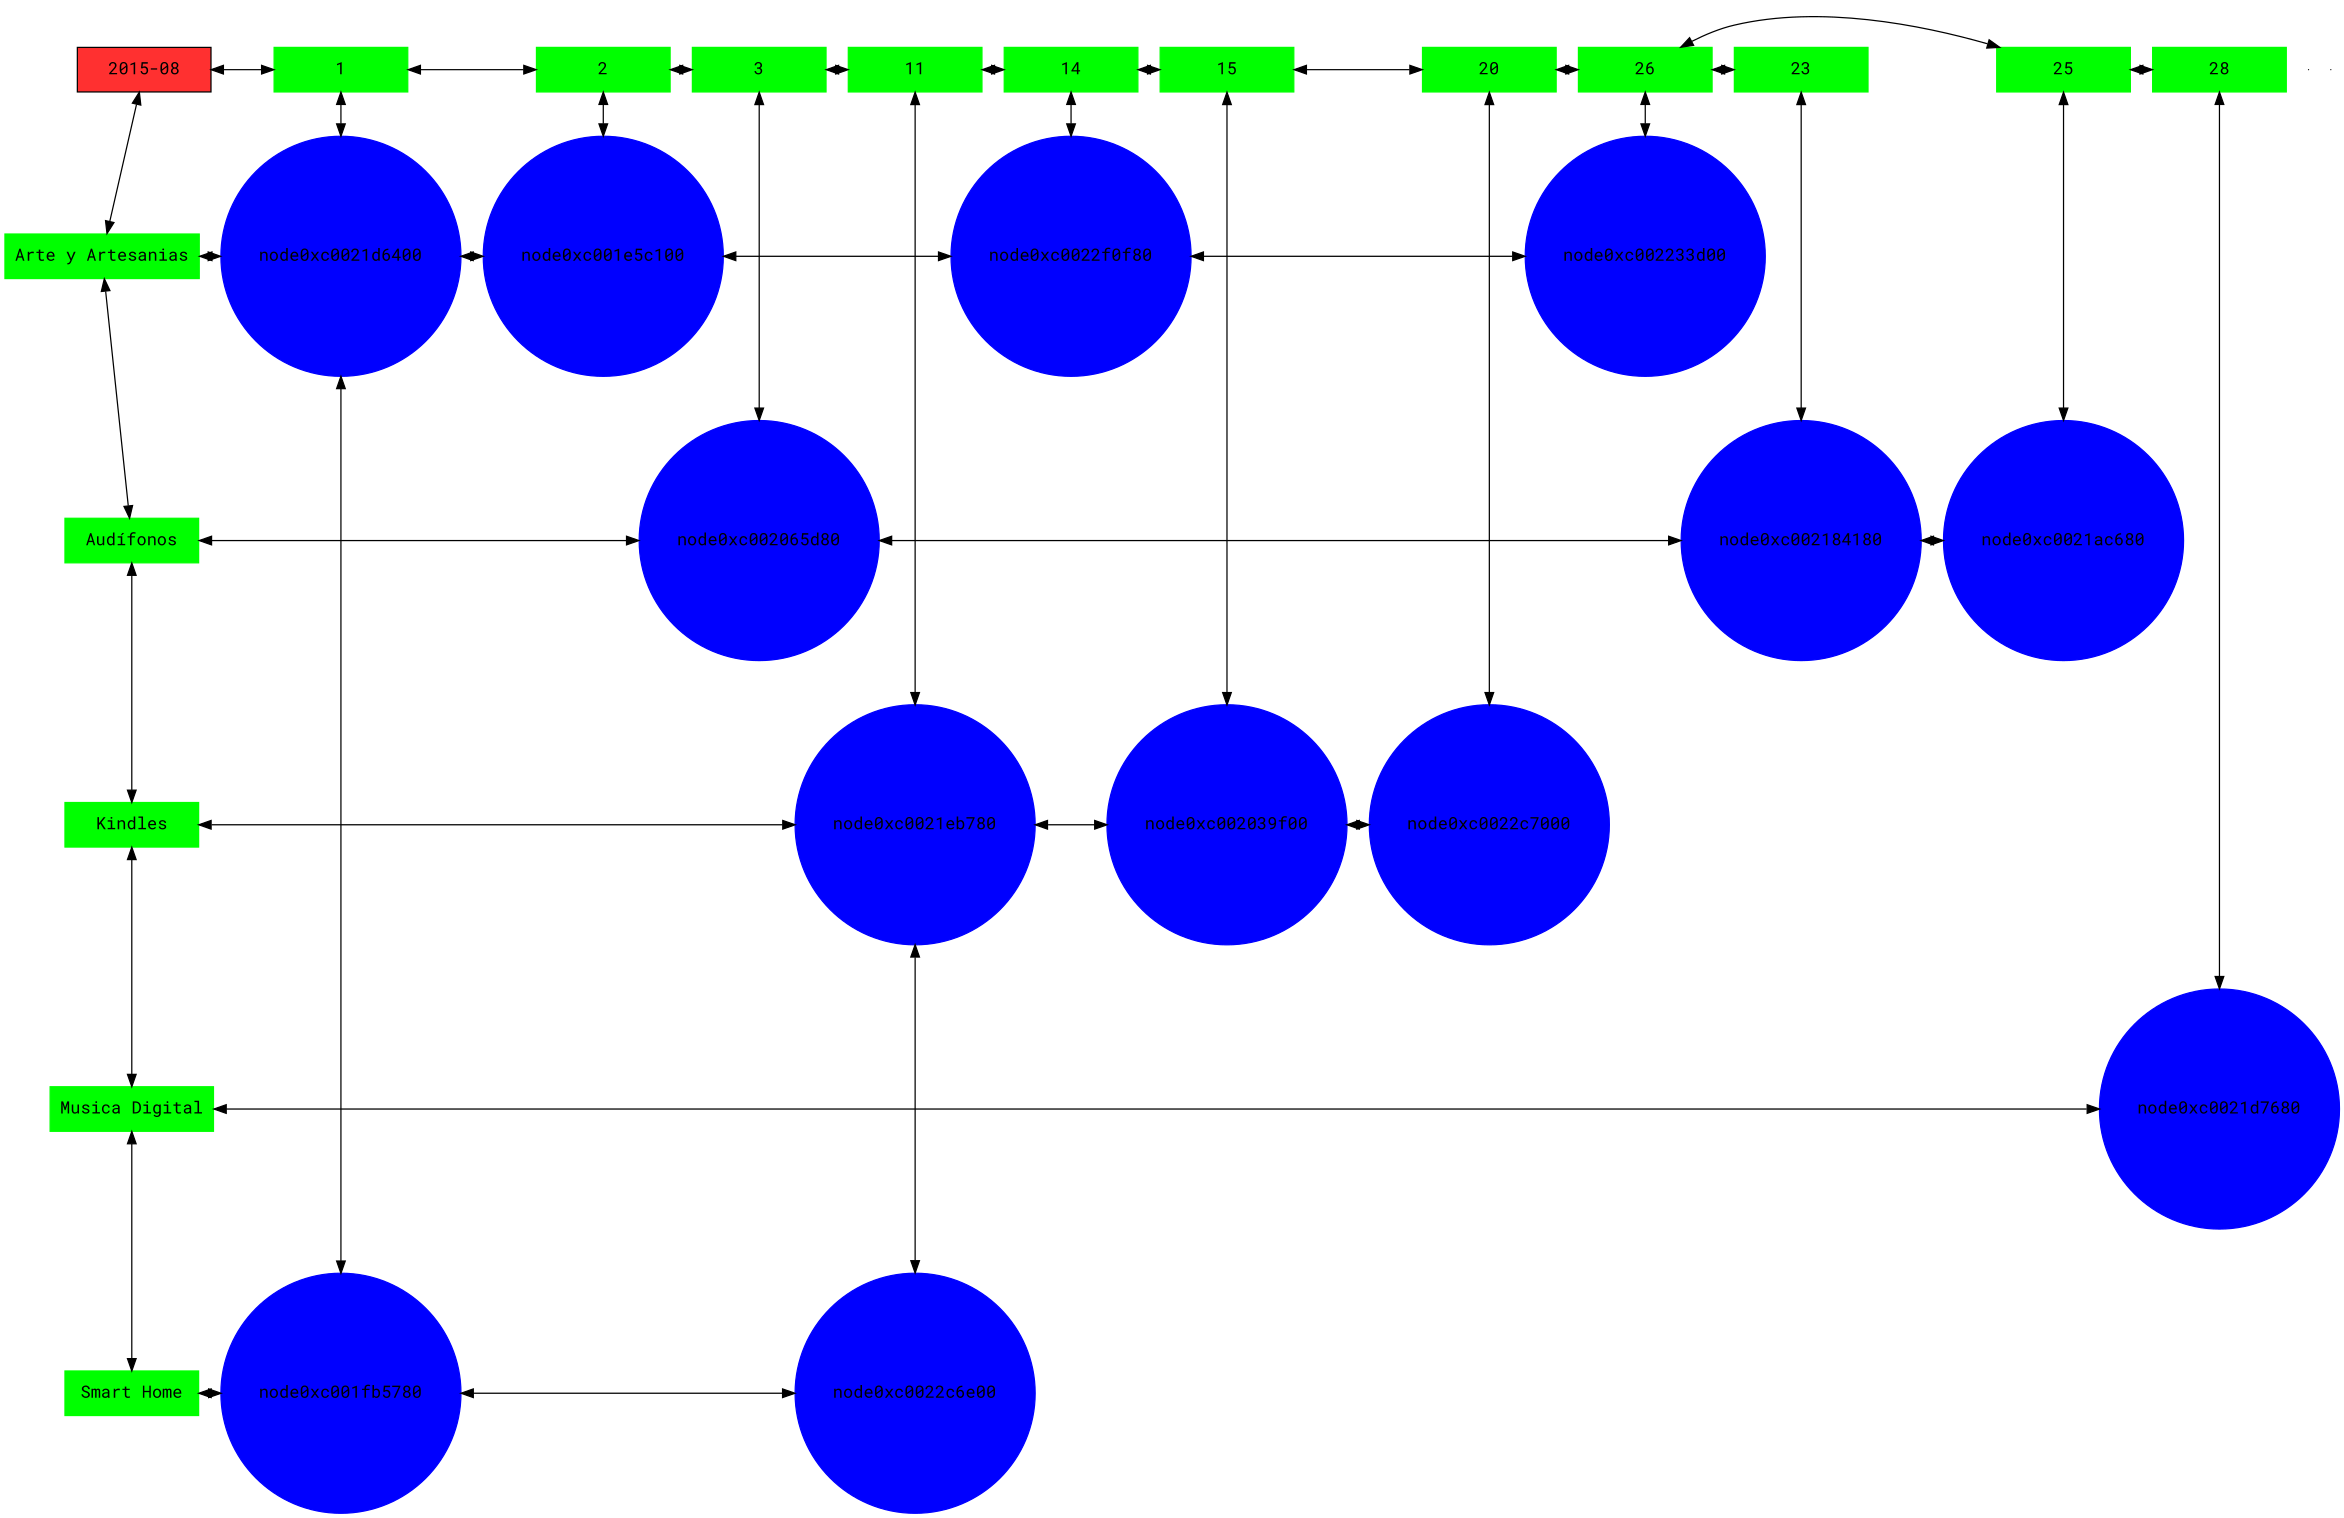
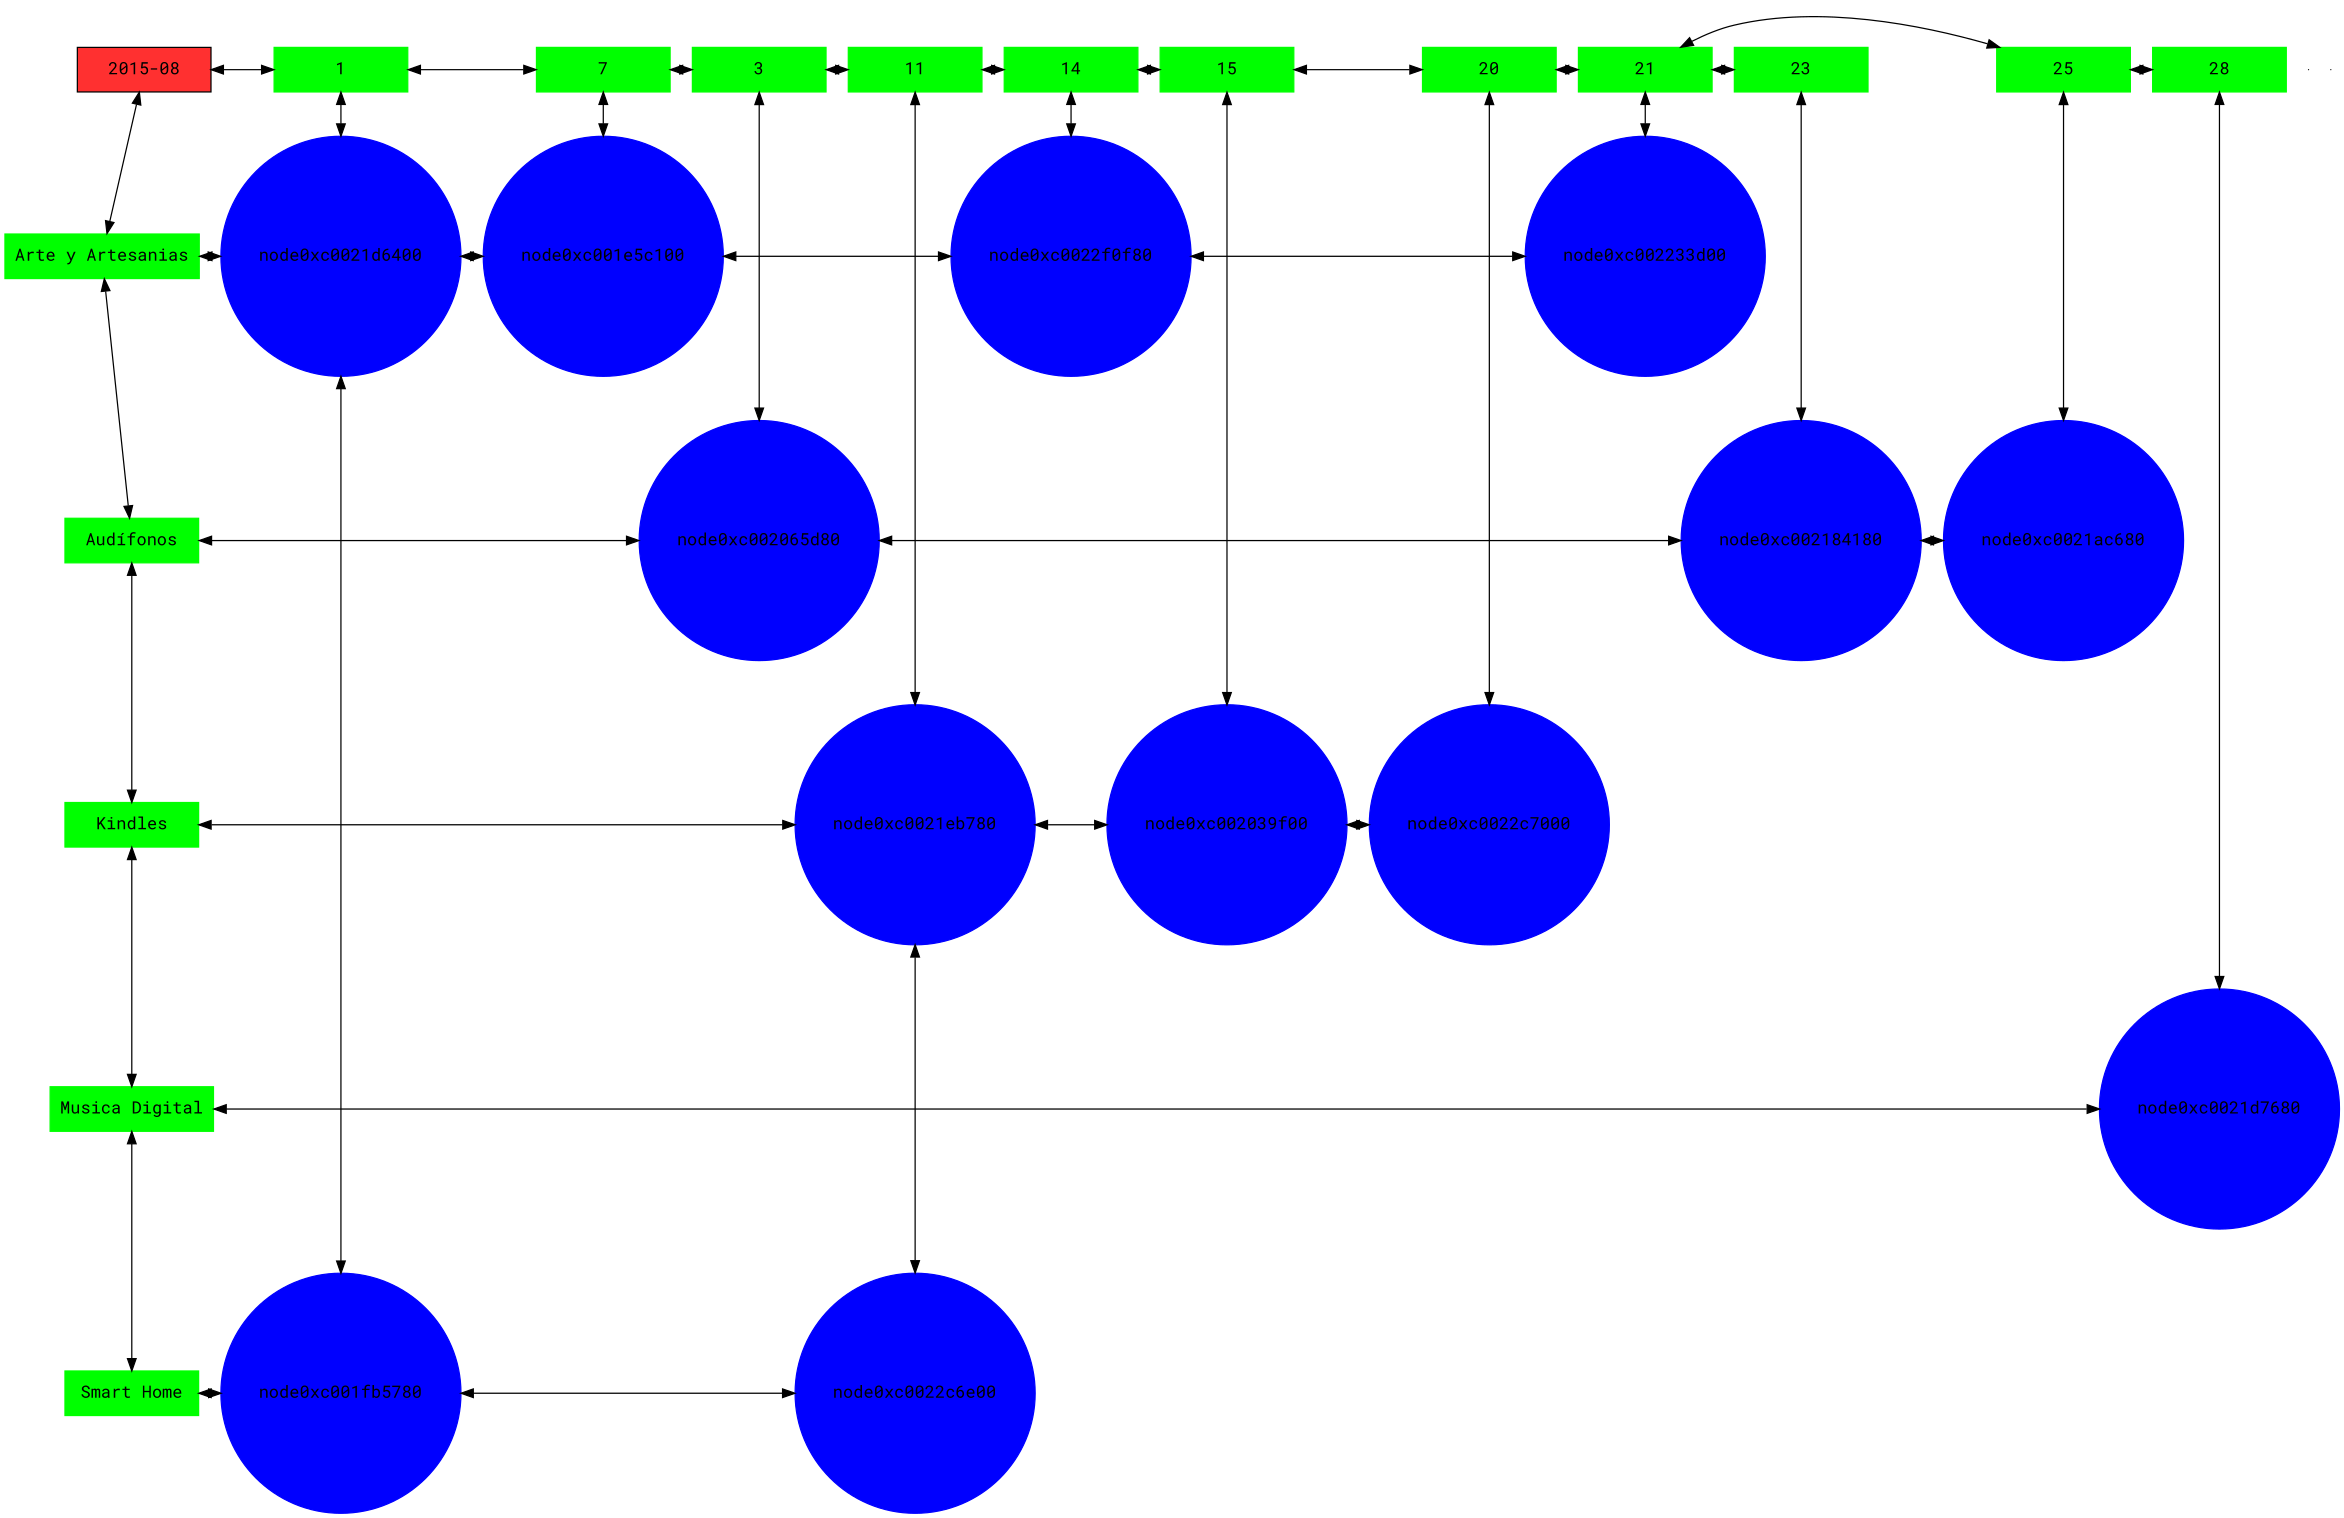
  digraph {
    fontname="Roboto Mono"
    node [fontname="Roboto Mono" group=1 shape=box style=filled color=green]
    edge [dir=both fontname="Roboto Mono"]
    n1 [fillcolor=firebrick1 label="2015-08" width=1.5 color=""]
    n2 [label=1 width=1.5]
-   n3 [group=2 label=2 width=1.5]
+   n3 [group=2 label=7 width=1.5]
    n4 [group=3 label=3 width=1.5]
    n5 [group=11 label=11 width=1.5]
    n6 [group=14 label=14 width=1.5]
    node0xc0021eb780 [color=blue group=11 shape=circle width=0.5]
    node0xc002039f00 [color=blue group=15 shape=circle width=0.5]
    n9 [group=15 label=15 width=1.5]
    n10 [group=20 label=20 width=1.5]
-   n11 [group=21 label=26 width=1.5]
+   n11 [group=21 label=21 width=1.5]
    n12 [group=23 label=23 width=1.5]
    n13 [group=25 label=25 width=1.5]
    n14 [group=28 label=28 width=1.5]
    n15 [label="Arte y Artesanias" width=1.5]
    node0xc0021d6400 [color=blue shape=circle width=0.5]
    node0xc001e5c100 [color=blue group=2 shape=circle width=0.5]
    node0xc0022f0f80 [color=blue group=14 shape=circle width=0.5]
    node0xc002233d00 [color=blue group=21 shape=circle width=0.5]
    n20 [label="Audífonos" width=1.5]
    node0xc002065d80 [color=blue group=3 shape=circle width=0.5]
    node0xc002184180 [color=blue group=23 shape=circle width=0.5]
    node0xc0021ac680 [color=blue group=25 shape=circle width=0.5]
    n24 [label=Kindles width=1.5]
    node0xc0022c7000 [color=blue group=20 shape=circle width=0.5]
    n26 [label="Musica Digital" width=1.5]
    node0xc0021d7680 [color=blue group=28 shape=circle width=0.5]
    n28 [label="Smart Home" width=1.5]
    node0xc001fb5780 [color=blue shape=circle width=0.5]
    node0xc0022c6e00 [color=blue group=11 shape=circle width=0.5]
    e0 [shape=point width=0 group="" style="" color=""]
    e1 [shape=point width=0 group="" style="" color=""]
    subgraph sub_1 {
      rank=same
      n1
      n2
    }
    subgraph sub_2 {
      rank=same
      n2
      n3
    }
    subgraph sub_3 {
      rank=same
      n3
      n4
    }
    subgraph sub_4 {
      rank=same
      n4
      n5
    }
    subgraph sub_5 {
      rank=same
      n5
      n6
    }
    subgraph sub_6 {
      rank=same
      node0xc0021eb780
      node0xc002039f00
    }
    subgraph sub_7 {
      rank=same
      n6
      n9
    }
    subgraph sub_8 {
      rank=same
      n9
      n10
    }
    subgraph sub_9 {
      rank=same
      n10
      n11
    }
    subgraph sub_10 {
      rank=same
      n11
      n12
    }
    subgraph sub_11 {
      rank=same
      n12
      n13
    }
    subgraph sub_12 {
      rank=same
      n13
      n14
    }
    subgraph sub_13 {
      rank=same
      n15
      node0xc0021d6400
    }
    subgraph sub_14 {
      rank=same
      node0xc0021d6400
      node0xc001e5c100
    }
    subgraph sub_15 {
      rank=same
      node0xc001e5c100
      node0xc0022f0f80
    }
    subgraph sub_16 {
      rank=same
      node0xc0022f0f80
      node0xc002233d00
    }
    subgraph sub_17 {
      rank=same
      n20
      node0xc002065d80
    }
    subgraph sub_18 {
      rank=same
      node0xc002065d80
      node0xc002184180
    }
    subgraph sub_19 {
      rank=same
      node0xc002184180
      node0xc0021ac680
    }
    subgraph sub_20 {
      rank=same
      node0xc0021eb780
      n24
    }
    subgraph sub_21 {
      rank=same
      node0xc002039f00
      node0xc0022c7000
    }
    subgraph sub_22 {
      rank=same
      n26
      node0xc0021d7680
    }
    subgraph sub_23 {
      rank=same
      n28
      node0xc001fb5780
    }
    subgraph sub_24 {
      rank=same
      node0xc001fb5780
      node0xc0022c6e00
    }
    n1 -> n2
    n1 -> n15
    n2 -> n3
    n2 -> node0xc0021d6400
    n3 -> n4
    n3 -> node0xc001e5c100
    n4 -> n5
    n4 -> node0xc002065d80
    n5 -> n6
    n5 -> node0xc0021eb780
    n6 -> n9
    n6 -> node0xc0022f0f80
    node0xc0021eb780 -> node0xc002039f00
    node0xc0021eb780 -> node0xc0022c6e00
    node0xc002039f00 -> node0xc0022c7000
    n9 -> node0xc002039f00
    n9 -> n10
    n10 -> n11
    n10 -> node0xc0022c7000
    n11 -> n12
    n11 -> n13
    n11 -> node0xc002233d00
    n12 -> node0xc002184180
    n13 -> n14
    n13 -> node0xc0021ac680
    n14 -> node0xc0021d7680
    n15 -> node0xc0021d6400
    n15 -> n20
    node0xc0021d6400 -> node0xc001e5c100
    node0xc0021d6400 -> node0xc001fb5780
    node0xc001e5c100 -> node0xc0022f0f80
    node0xc0022f0f80 -> node0xc002233d00
    n20 -> node0xc002065d80
    n20 -> n24
    node0xc002065d80 -> node0xc002184180
    node0xc002184180 -> node0xc0021ac680
    n24 -> node0xc0021eb780
    n24 -> n26
    n26 -> node0xc0021d7680
    n26 -> n28
    n28 -> node0xc001fb5780
    node0xc001fb5780 -> node0xc0022c6e00
  }
